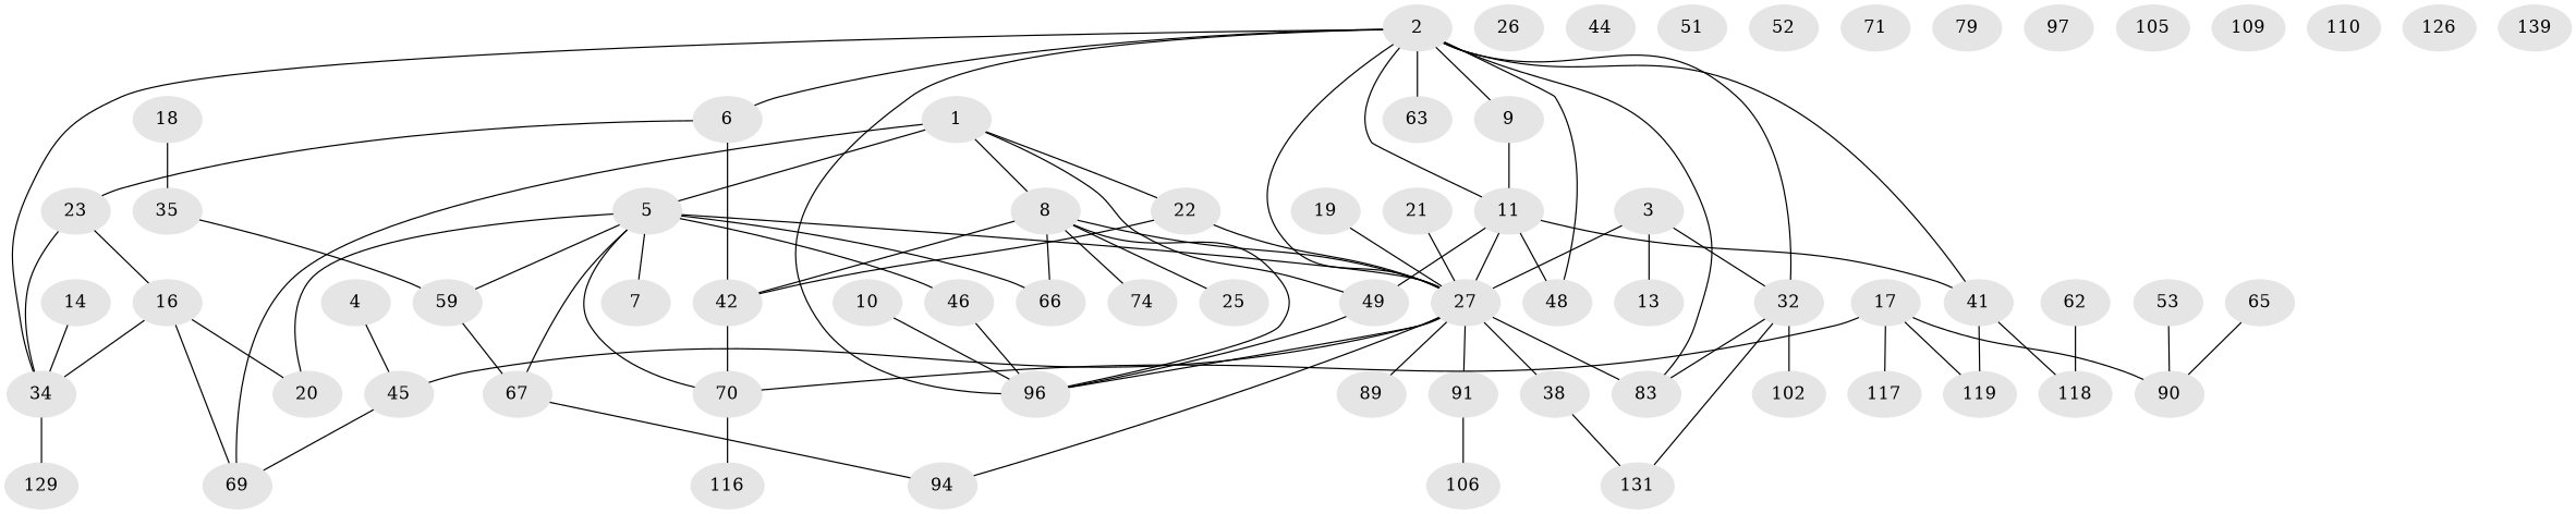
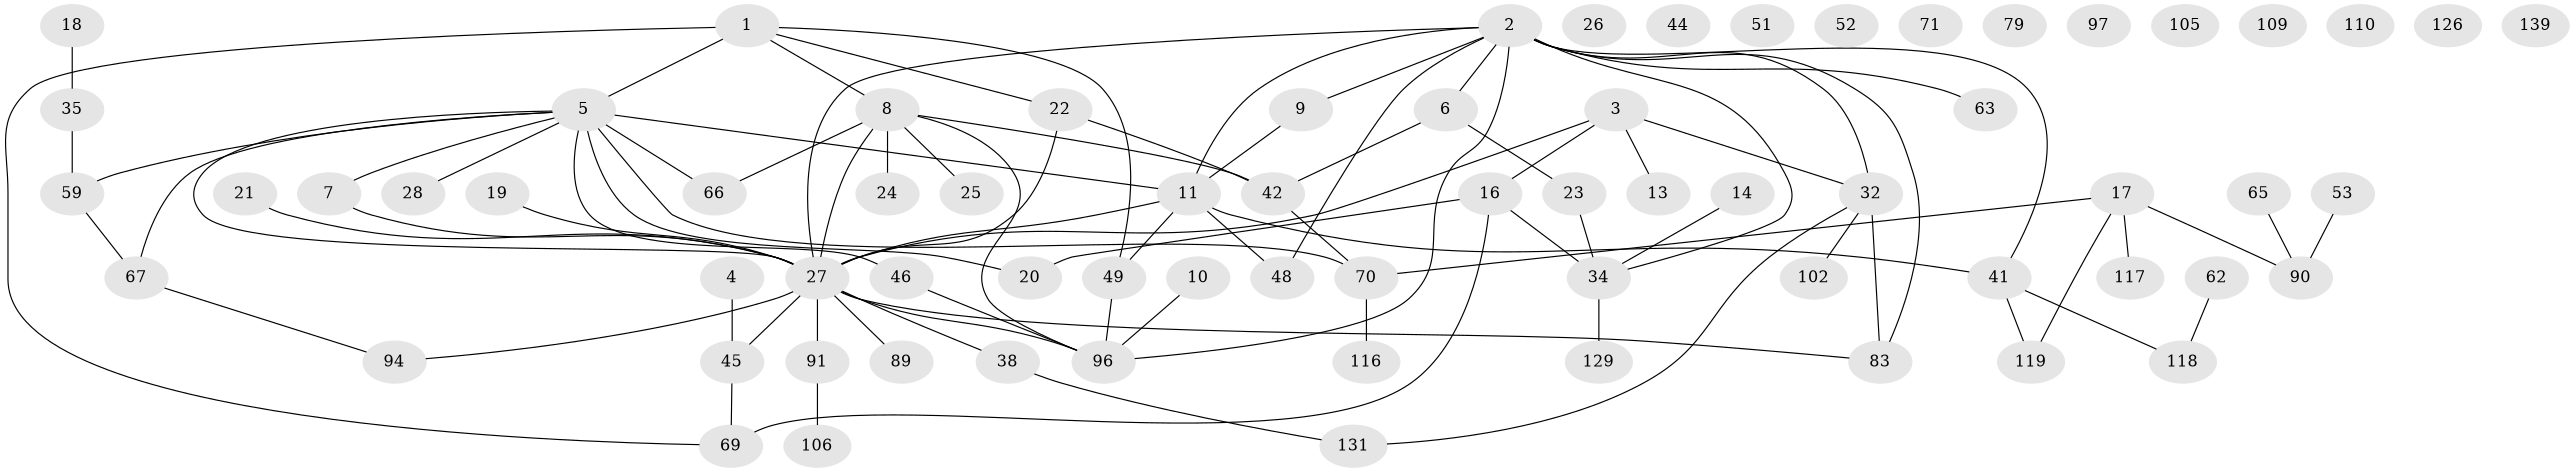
  graph {
    node [color=gray90 style=filled]
    1 [super="+77+122"]
    5 [super="+40+43"]
    8 [super="+54+114+72"]
    22
    49 [super="+81"]
    69
    11 [super="+113+33"]
    27 [super="+61+121+47"]
    7
    20 [super="+127"]
+   28
    46
    59
    66
    67
    70 [super="+103+99"]
    96 [super="+134"]
    42 [super="+74"]
-   24 [label=74]
+   24
    25 [super="+60"]
    2 [super="+104+92+107+29"]
    6 [super="+12+123"]
    9
    32 [super="+78"]
    34 [super="+37"]
    41 [super="+93"]
    63
    83
    48
    23 [super="+57+39"]
    45
    38
    89 [super="+95"]
    91 [super="+98"]
    94
    102 [super="+111"]
    131 [super="+136+137"]
    129 [super="+132"]
    119 [super="+133+120"]
    118
    13 [super="+31+55"]
    3
    16 [super="+86+56"]
    4
    116
    10
    14 [super="+75"]
    17 [super="+50+58"]
    90
    117
    35 [super="+64+68"]
    18
    19
    21
    26
    106
    44 [super="+73"]
    51
    52
    53 [super="+108"]
    62
    65
    71
    79
    97
    105
    109
    110
    126
    139
    1 -- 5 [weight=2]
    1 -- 8
    1 -- 22
    1 -- 49
    1 -- 69
+   5 -- 11
    5 -- 27
    5 -- 7
    5 -- 20
+   5 -- 28
    5 -- 46
    5 -- 59
    5 -- 66
    5 -- 67
    5 -- 70
    8 -- 27
    8 -- 66
    8 -- 96
    8 -- 42
    8 -- 24
    8 -- 25
    22 -- 27
    22 -- 42
    49 -- 96
    11 -- 49
    11 -- 27
    11 -- 41
    11 -- 48
    27 -- 96
    27 -- 83
    27 -- 45
    27 -- 38
    27 -- 89
    27 -- 91
    27 -- 94
+   7 -- 27
    46 -- 96
    59 -- 67
    67 -- 94
    70 -- 116
    42 -- 70
    2 -- 11
    2 -- 27
    2 -- 96
    2 -- 6
    2 -- 9
    2 -- 32
    2 -- 34
    2 -- 41
    2 -- 63
    2 -- 83
    2 -- 48
    6 -- 42
    6 -- 23
    9 -- 11
    32 -- 83
    32 -- 102
    32 -- 131
    34 -- 129
    41 -- 119
    41 -- 118
    23 -- 34
    45 -- 69
    38 -- 131
    91 -- 106
    3 -- 27
    3 -- 32
    3 -- 13
-   23 -- 16
+   3 -- 16
    16 -- 69
    16 -- 20
    16 -- 34
    4 -- 45
    10 -- 96
    14 -- 34
    17 -- 70
    17 -- 119
    17 -- 90
    17 -- 117
    35 -- 59
    18 -- 35
    19 -- 27
    21 -- 27
    53 -- 90
    62 -- 118
    65 -- 90
  }
